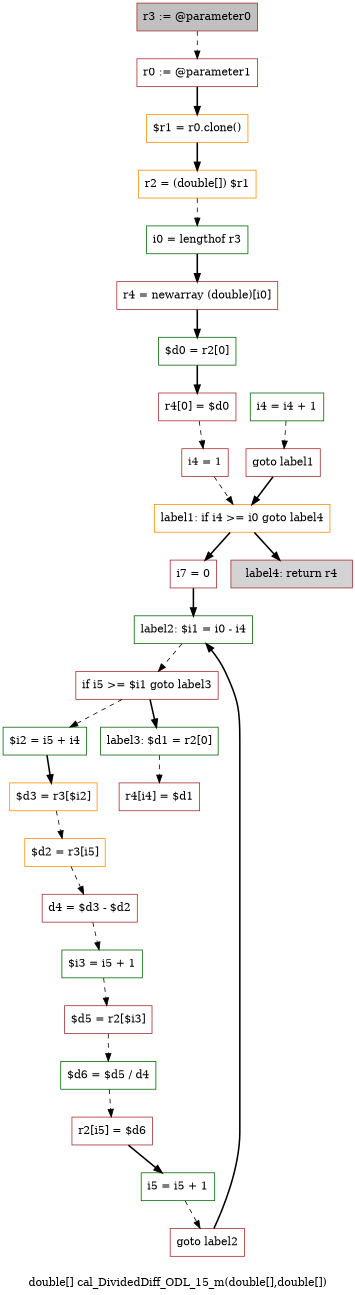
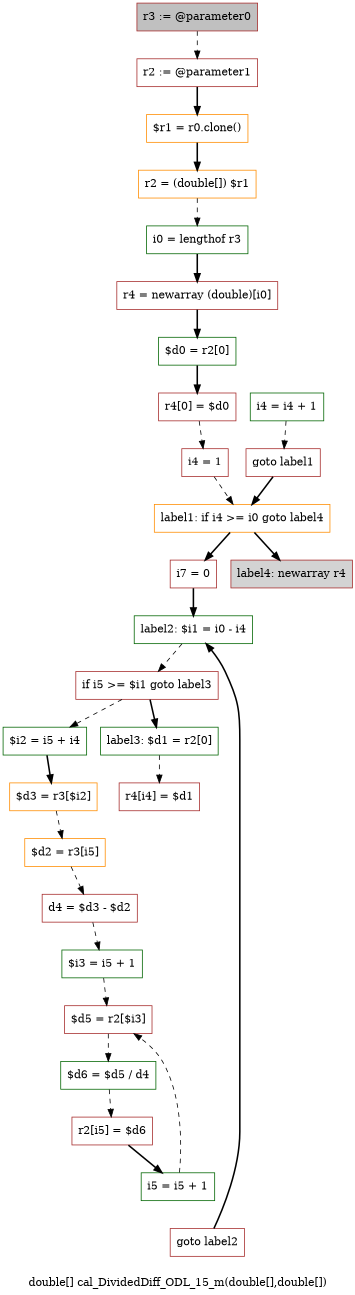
  digraph {
    label="double[] cal_DividedDiff_ODL_15_m(double[],double[])"
    node [color=brown shape=box]
    edge [style=dashed]
    n1 [fillcolor=gray label="r3 := @parameter0" style=filled]
-   n2 [label="r0 := @parameter1"]
+   n2 [label="r2 := @parameter1"]
    n3 [color=darkorange label="$r1 = r0.clone()"]
    n4 [color=darkorange label="r2 = (double[]) $r1"]
    n5 [color=darkgreen label="i0 = lengthof r3"]
    n6 [label="r4 = newarray (double)[i0]"]
    n7 [color=darkgreen label="$d0 = r2[0]"]
    n8 [label="r4[0] = $d0"]
    n9 [label="i4 = 1"]
    n10 [color=darkorange label="label1: if i4 >= i0 goto label4"]
    n11 [label="i7 = 0"]
-   n12 [fillcolor=lightgray label="label4: return r4" style=filled]
+   n12 [fillcolor=lightgray label="label4: newarray r4" style=filled]
    n13 [color=darkgreen label="label2: $i1 = i0 - i4"]
    n14 [label="if i5 >= $i1 goto label3"]
    n15 [color=darkgreen label="$i2 = i5 + i4"]
    n16 [color=darkgreen label="label3: $d1 = r2[0]"]
    n17 [color=darkorange label="$d3 = r3[$i2]"]
    n18 [label="r4[i4] = $d1"]
    n19 [color=darkorange label="$d2 = r3[i5]"]
    n20 [label="d4 = $d3 - $d2"]
    n21 [color=darkgreen label="$i3 = i5 + 1"]
    n22 [label="$d5 = r2[$i3]"]
    n23 [color=darkgreen label="$d6 = $d5 / d4"]
    n24 [label="r2[i5] = $d6"]
    n25 [color=darkgreen label="i5 = i5 + 1"]
    n26 [label="goto label2"]
    n27 [color=darkgreen label="i4 = i4 + 1"]
    n28 [label="goto label1"]
    n1 -> n2
    n2 -> n3 [style=bold]
    n3 -> n4 [style=bold]
    n4 -> n5
    n5 -> n6 [style=bold]
    n6 -> n7 [style=bold]
    n7 -> n8 [style=bold]
    n8 -> n9
    n9 -> n10
    n10 -> n11 [style=bold]
    n10 -> n12 [style=bold]
    n11 -> n13 [style=bold]
    n13 -> n14
    n14 -> n15
    n14 -> n16 [style=bold]
    n15 -> n17 [style=bold]
    n16 -> n18
    n17 -> n19
    n19 -> n20
    n20 -> n21
    n21 -> n22
    n22 -> n23
    n23 -> n24
    n24 -> n25 [style=bold]
-   n25 -> n26
+   n25 -> n22
    n26 -> n13 [style=bold]
    n27 -> n28
    n28 -> n10 [style=bold]
  }
